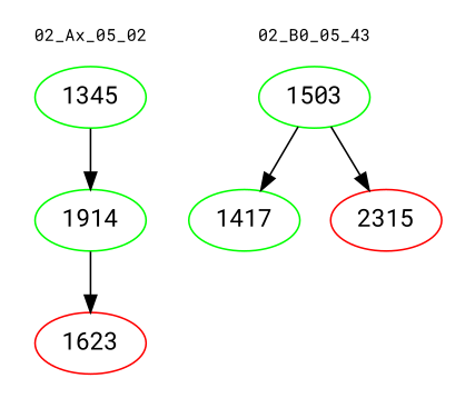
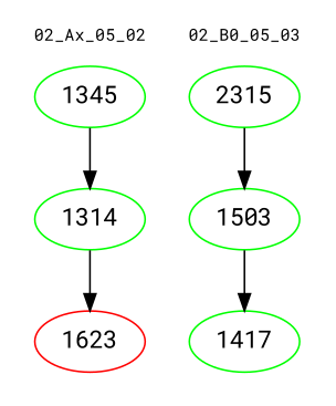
  digraph {
    fontname="Roboto Mono"
    node [color=green fontname="Roboto Mono"]
    edge [color=black fontname="Roboto Mono"]
-   n1 [label=1914]
+   n1 [label=1314]
    n2 [color=red label=1623]
    n3 [label=1345]
    n4 [label=1503]
    n5 [label=1417]
-   n6 [color=red label=2315]
+   n6 [label=2315]
    subgraph cluster_1 {
      color=white
      fontsize=10
      label="02_Ax_05_02"
      n1
      n2
      n3
    }
    subgraph cluster_2 {
      color=white
      fontsize=10
-     label="02_B0_05_43"
+     label="02_B0_05_03"
      n4
      n5
      n6
    }
    n1 -> n2
    n3 -> n1
    n4 -> n5
-   n4 -> n6
+   n6 -> n4
  }
